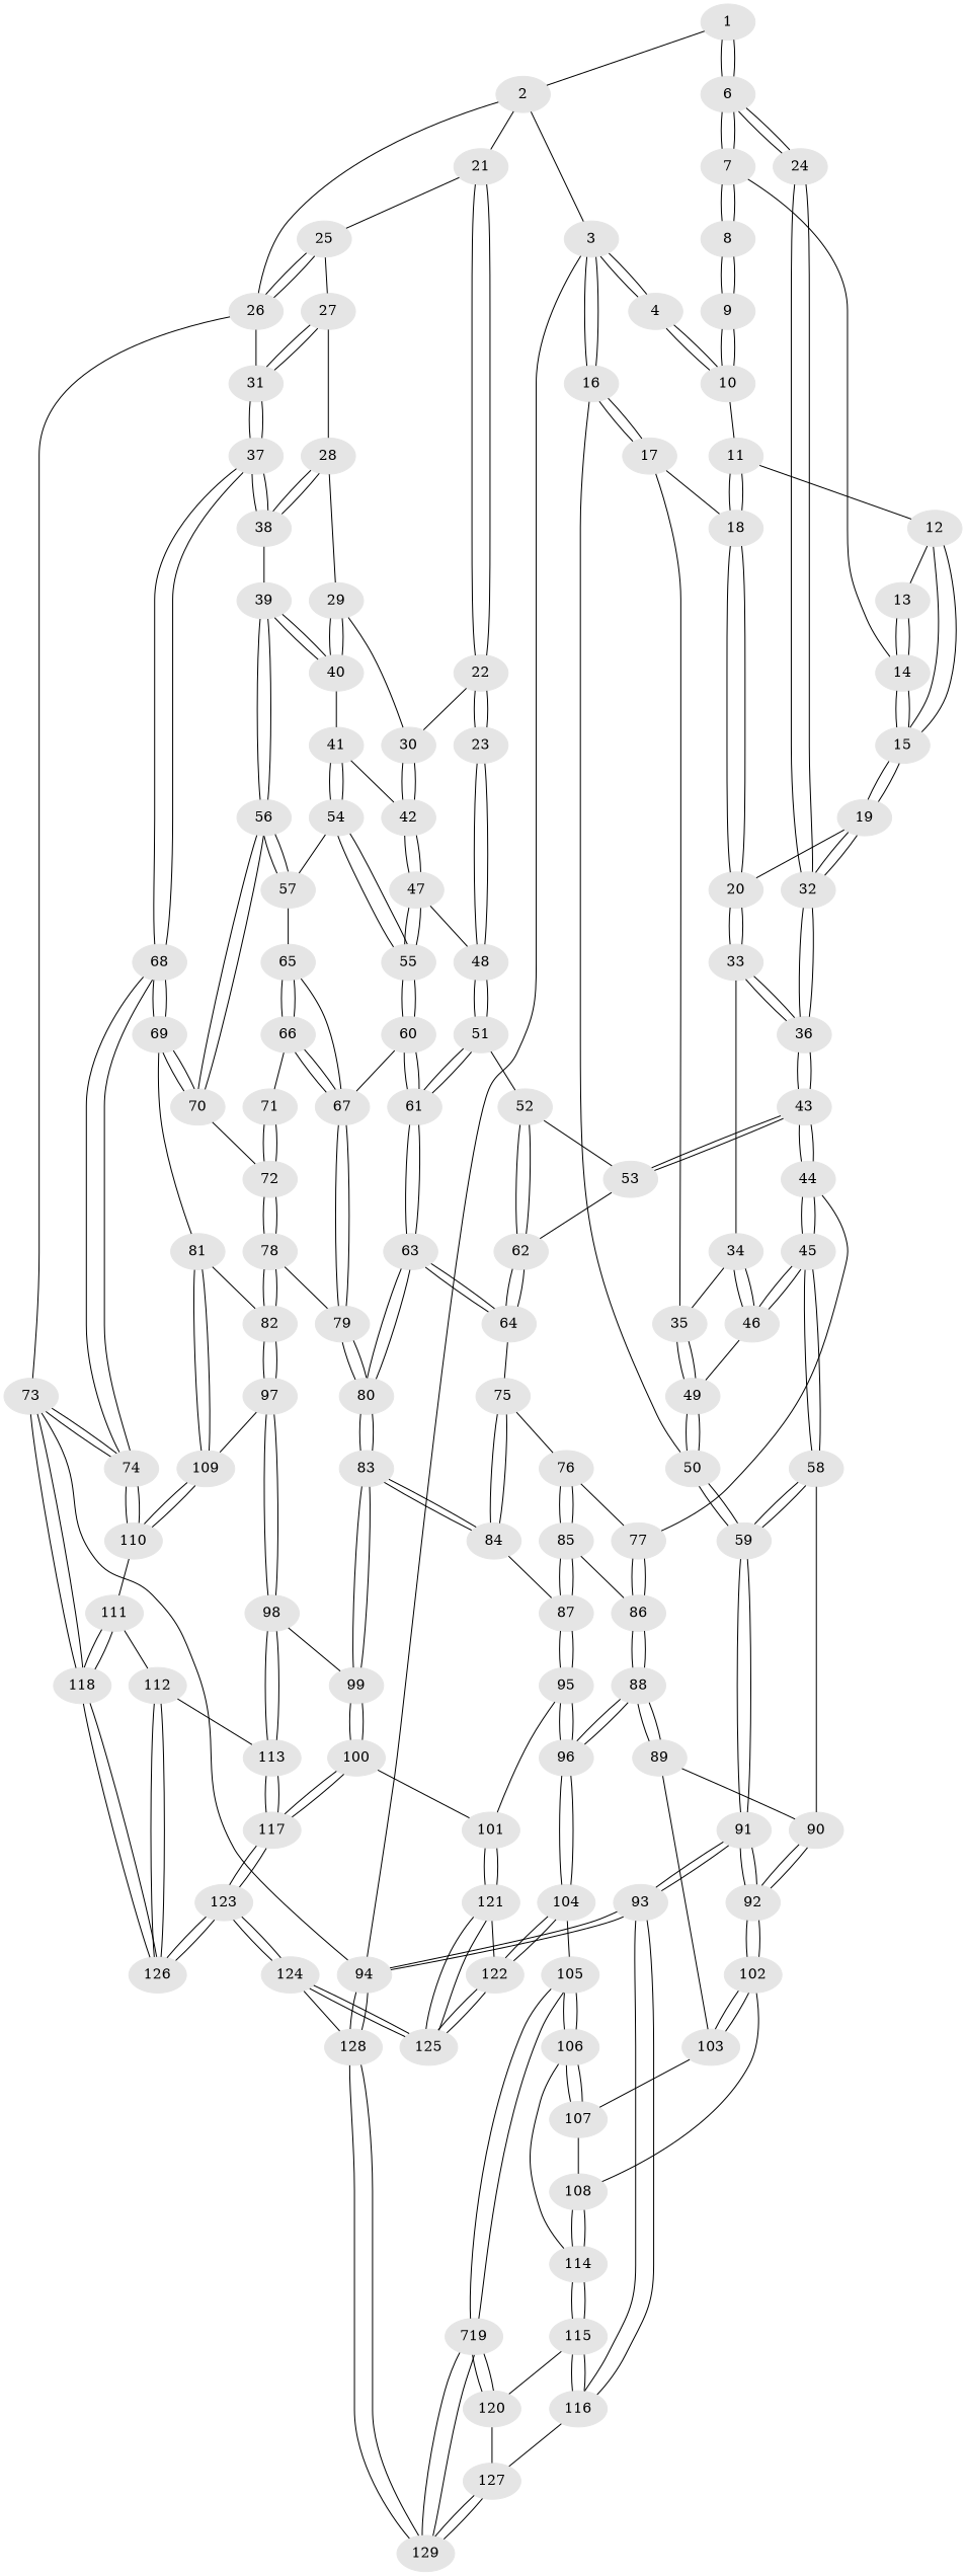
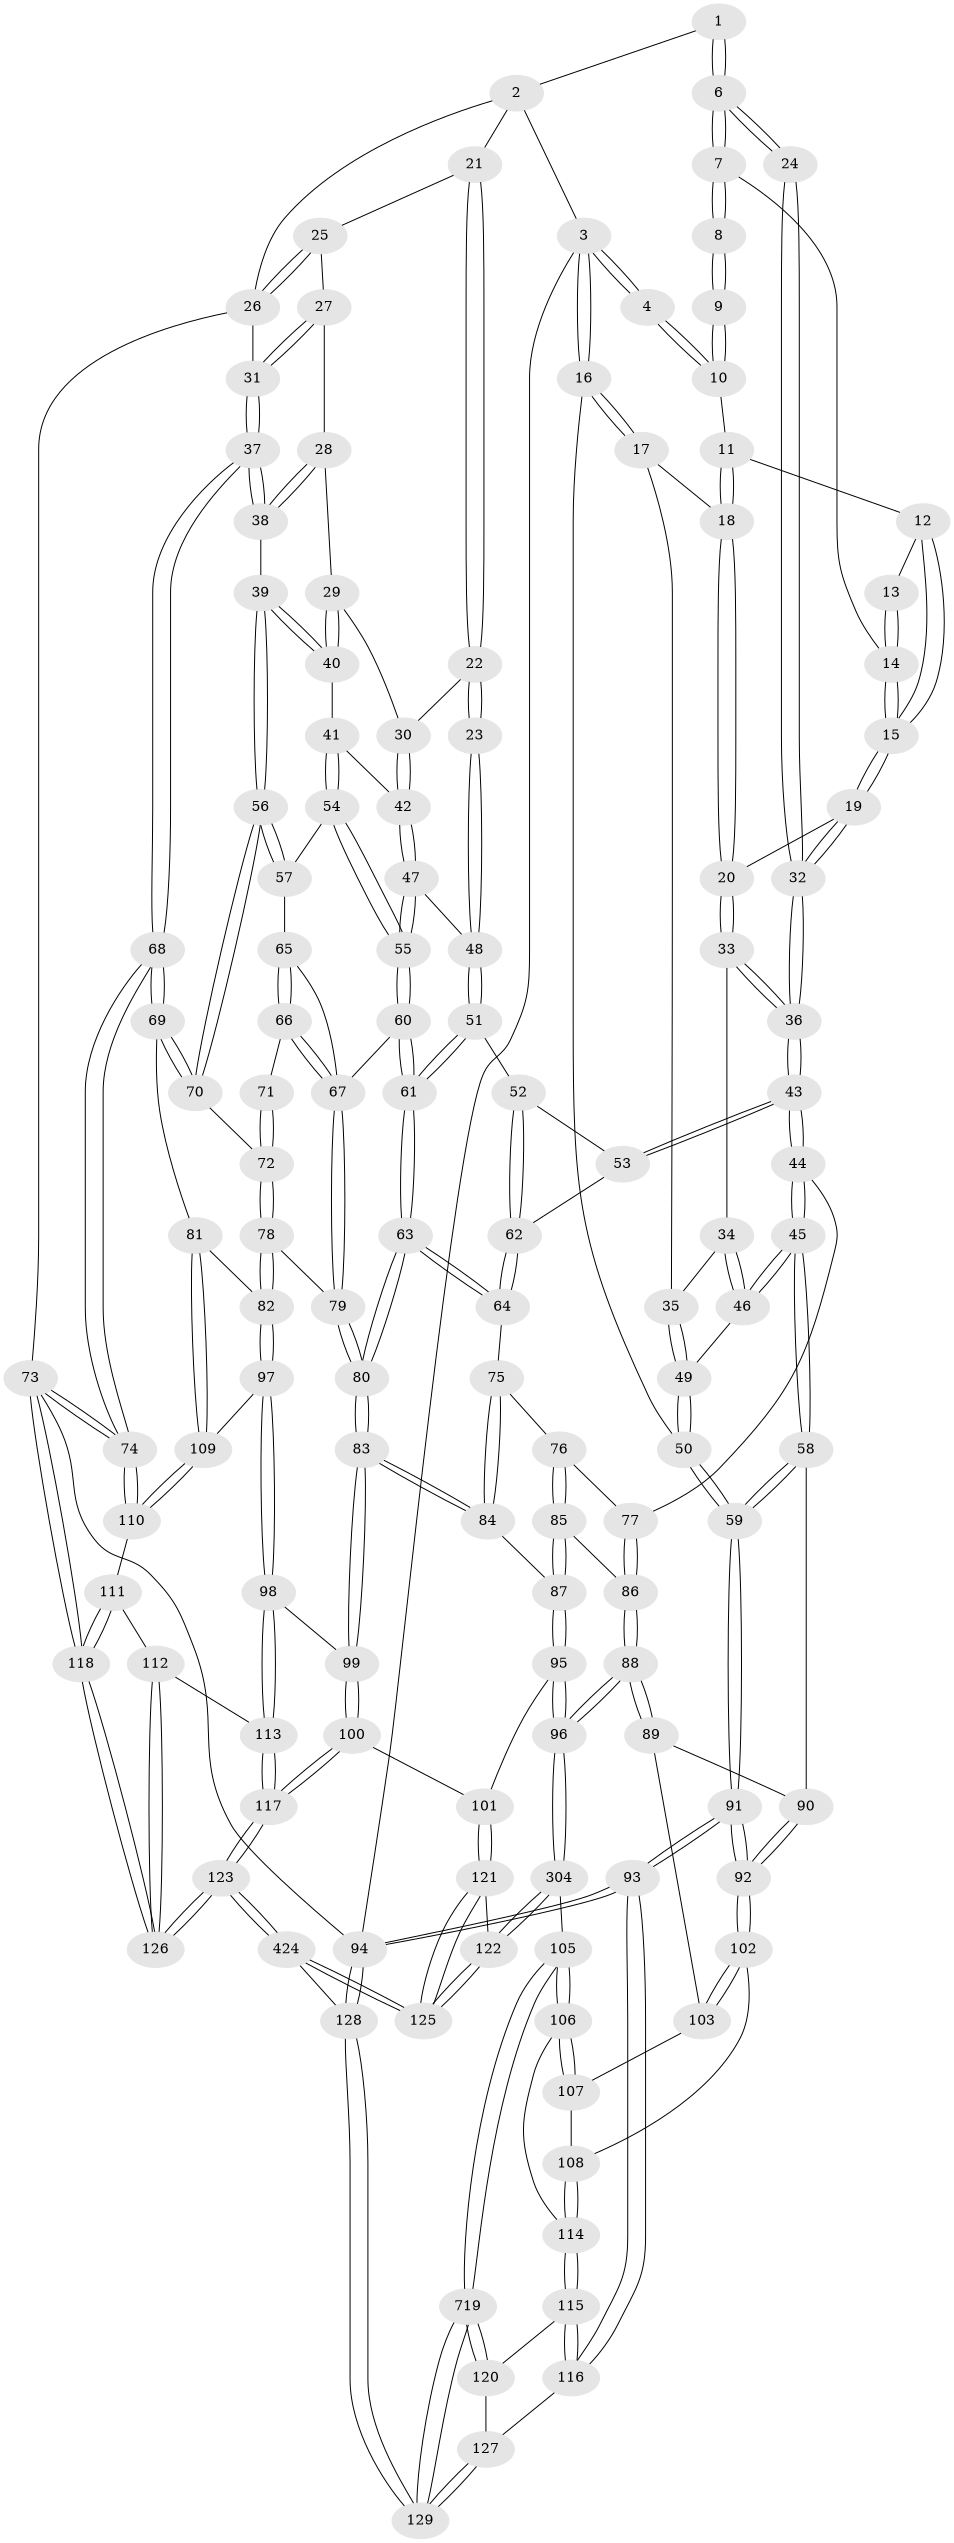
  graph {
    node [color=gray90 style=filled]
    1
    2
    6
    3
    21
    26
    7
    24
    4
    16
    94
    22
    25
    31
    73
    10
    17
    50
    128
    11
    9
    8
    14
    32
    15
    12
    18
    13
    20
    19
    35
    59
    49
    33
    36
    34
    23
    30
    27
    48
    42
    51
    28
    37
    74
    118
    29
    38
    40
    39
    41
    47
    68
    43
    46
    44
    53
    69
    56
    57
    70
    54
    55
    45
    77
    62
    58
    86
    90
    60
    52
    61
    91
    63
    64
    65
    67
    72
    66
    92
    93
    79
    80
    75
    83
    76
    84
    71
    81
    110
    82
    109
    78
    126
    111
    85
    87
    88
    97
    99
    98
    100
    95
    89
    96
    101
    103
-   104
+   104 [label=304]
    107
    102
    116
    108
    127
    129
    121
    105
    122
    113
    117
    123
    125
    114
    106
    n124 [label=719]
    120
    115
    112
-   124
+   124 [label=424]
    1 -- 2
    1 -- 6
    1 -- 6
    2 -- 3
    2 -- 21
    2 -- 26
    6 -- 7
    6 -- 7
    6 -- 24
    6 -- 24
    3 -- 4
    3 -- 4
    3 -- 16
    3 -- 16
    3 -- 94
    21 -- 22
    21 -- 22
    21 -- 25
    26 -- 31
    26 -- 73
    7 -- 8
    7 -- 8
    7 -- 14
    24 -- 32
    24 -- 32
    4 -- 10
    4 -- 10
    16 -- 17
    16 -- 17
    16 -- 50
    94 -- 128
    94 -- 128
    22 -- 23
    22 -- 23
    22 -- 30
    25 -- 26
    25 -- 26
    25 -- 27
    31 -- 37
    31 -- 37
    73 -- 94
    73 -- 74
    73 -- 74
    73 -- 118
    73 -- 118
    10 -- 11
    17 -- 18
    17 -- 35
    50 -- 59
    50 -- 59
    128 -- 129
    128 -- 129
    11 -- 12
    11 -- 18
    11 -- 18
    9 -- 10
    9 -- 10
    8 -- 9
    8 -- 9
    14 -- 15
    14 -- 15
    32 -- 36
    32 -- 36
    15 -- 19
    15 -- 19
    12 -- 15
    12 -- 15
    12 -- 13
    18 -- 20
    18 -- 20
    13 -- 14
    13 -- 14
    20 -- 33
    20 -- 33
    19 -- 32
    19 -- 32
    19 -- 20
    35 -- 49
    35 -- 49
    59 -- 91
    59 -- 91
    49 -- 50
    49 -- 50
    33 -- 36
    33 -- 36
    33 -- 34
    36 -- 43
    36 -- 43
    34 -- 35
    34 -- 46
    34 -- 46
    23 -- 48
    23 -- 48
    30 -- 42
    30 -- 42
    27 -- 31
    27 -- 31
    27 -- 28
    48 -- 51
    48 -- 51
    42 -- 47
    42 -- 47
    51 -- 52
    51 -- 61
    51 -- 61
    28 -- 29
    28 -- 38
    28 -- 38
    37 -- 38
    37 -- 38
    37 -- 68
    37 -- 68
    74 -- 110
    74 -- 110
    118 -- 126
    118 -- 126
    29 -- 30
    29 -- 40
    29 -- 40
    38 -- 39
    40 -- 41
    39 -- 40
    39 -- 40
    39 -- 56
    39 -- 56
    41 -- 42
    41 -- 54
    41 -- 54
    47 -- 48
    47 -- 55
    47 -- 55
    68 -- 74
    68 -- 74
    68 -- 69
    68 -- 69
    43 -- 44
    43 -- 44
    43 -- 53
    43 -- 53
    46 -- 49
    44 -- 45
    44 -- 45
    44 -- 77
    53 -- 62
    69 -- 70
    69 -- 70
    69 -- 81
    56 -- 57
    56 -- 57
    56 -- 70
    56 -- 70
    57 -- 65
    70 -- 72
    54 -- 57
    54 -- 55
    54 -- 55
    55 -- 60
    55 -- 60
    45 -- 46
    45 -- 46
    45 -- 58
    45 -- 58
    77 -- 86
    77 -- 86
    62 -- 64
    62 -- 64
    58 -- 59
    58 -- 59
    58 -- 90
    86 -- 88
    86 -- 88
    90 -- 92
    90 -- 92
    60 -- 61
    60 -- 61
    60 -- 67
    52 -- 53
    52 -- 62
    52 -- 62
    61 -- 63
    61 -- 63
    91 -- 92
    91 -- 92
    91 -- 93
    91 -- 93
    63 -- 64
    63 -- 64
    63 -- 80
    63 -- 80
    64 -- 75
    65 -- 67
    65 -- 66
    65 -- 66
    67 -- 79
    67 -- 79
    72 -- 78
    72 -- 78
    66 -- 67
    66 -- 67
    66 -- 71
    92 -- 102
    92 -- 102
    93 -- 94
    93 -- 94
    93 -- 116
    93 -- 116
    79 -- 80
    79 -- 80
    80 -- 83
    80 -- 83
    75 -- 76
    75 -- 84
    75 -- 84
    83 -- 84
    83 -- 84
    83 -- 99
    83 -- 99
    76 -- 77
    76 -- 85
    76 -- 85
    84 -- 87
    71 -- 72
    71 -- 72
    81 -- 82
    81 -- 109
    81 -- 109
    110 -- 111
    82 -- 97
    82 -- 97
    109 -- 110
    109 -- 110
    78 -- 79
    78 -- 82
    78 -- 82
    111 -- 118
    111 -- 118
    111 -- 112
    85 -- 86
    85 -- 87
    85 -- 87
    87 -- 95
    87 -- 95
    88 -- 89
    88 -- 89
    88 -- 96
    88 -- 96
    97 -- 109
    97 -- 98
    97 -- 98
    99 -- 100
    99 -- 100
    98 -- 99
    98 -- 113
    98 -- 113
    100 -- 101
    100 -- 117
    100 -- 117
    95 -- 96
    95 -- 96
    95 -- 101
    89 -- 90
    89 -- 103
    96 -- 104
    96 -- 104
    101 -- 121
    101 -- 121
    103 -- 107
    104 -- 105
    104 -- 122
    104 -- 122
    107 -- 108
    102 -- 103
    102 -- 103
    102 -- 108
    116 -- 127
    108 -- 114
    108 -- 114
    127 -- 129
    127 -- 129
    121 -- 122
    121 -- 125
    121 -- 125
    105 -- 106
    105 -- 106
    105 -- n124
    105 -- n124
    122 -- 125
    122 -- 125
    113 -- 117
    113 -- 117
    117 -- 123
    117 -- 123
    123 -- 126
    123 -- 126
    123 -- 124
    123 -- 124
    114 -- 115
    114 -- 115
    106 -- 107
    106 -- 107
    106 -- 114
    n124 -- 129
    n124 -- 129
    n124 -- 120
    n124 -- 120
    120 -- 127
    115 -- 116
    115 -- 116
    115 -- 120
    112 -- 126
    112 -- 126
    112 -- 113
    124 -- 128
    124 -- 125
    124 -- 125
  }
